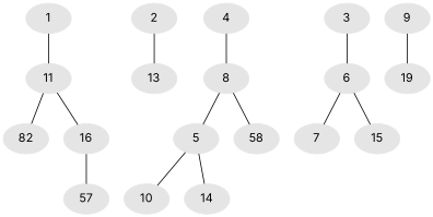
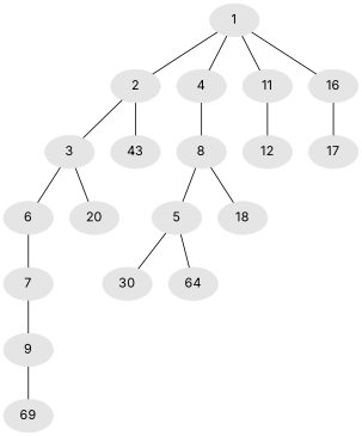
  graph {
    fontname=Inter
    node [color=gray90 fontname=Inter style=filled]
    edge [fontname=Inter]
    1
    2
    4
    11
    3
-   13
+   13 [label=43]
    8
    5
-   10
-   14
-   12 [label=82]
+   10 [label=30]
+   14 [label=64]
+   12
    16
    6
+   20
    7
-   15
-   18 [label=58]
+   18
    9
-   19
-   17 [label=57]
+   19 [label=69]
+   17
+   1 -- 2
+   1 -- 4
    1 -- 11
+   2 -- 3
    2 -- 13
    4 -- 8
    11 -- 12
-   11 -- 16
+   1 -- 16
    3 -- 6
+   3 -- 20
    8 -- 5
    8 -- 18
    5 -- 10
    5 -- 14
    16 -- 17
    6 -- 7
-   6 -- 15
+   7 -- 9
    9 -- 19
  }
